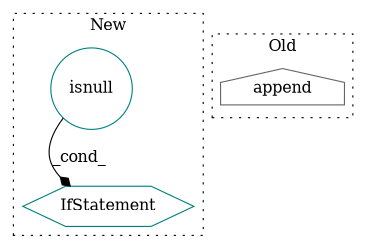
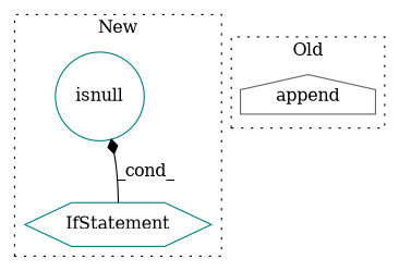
  digraph {
    node [a=32 color=teal]
    n1 [l=8 label=isnull s=2236 shape=circle]
    n2 [a=25 l="4,2" label=IfStatement s="2223,2250" shape=hexagon]
    n3 [l="7,1" label=append s="2427,2449" shape=house color=gray40]
    subgraph cluster_1 {
      label=New
      style=dotted
      n1
      n2
    }
    subgraph cluster_2 {
      label=Old
      style=dotted
      n3
    }
-   n1 -> n2 [label=_cond_ color=black arrowhead=diamond]
+   n2 -> n1 [label=_cond_ color=black arrowhead=diamond]
  }
